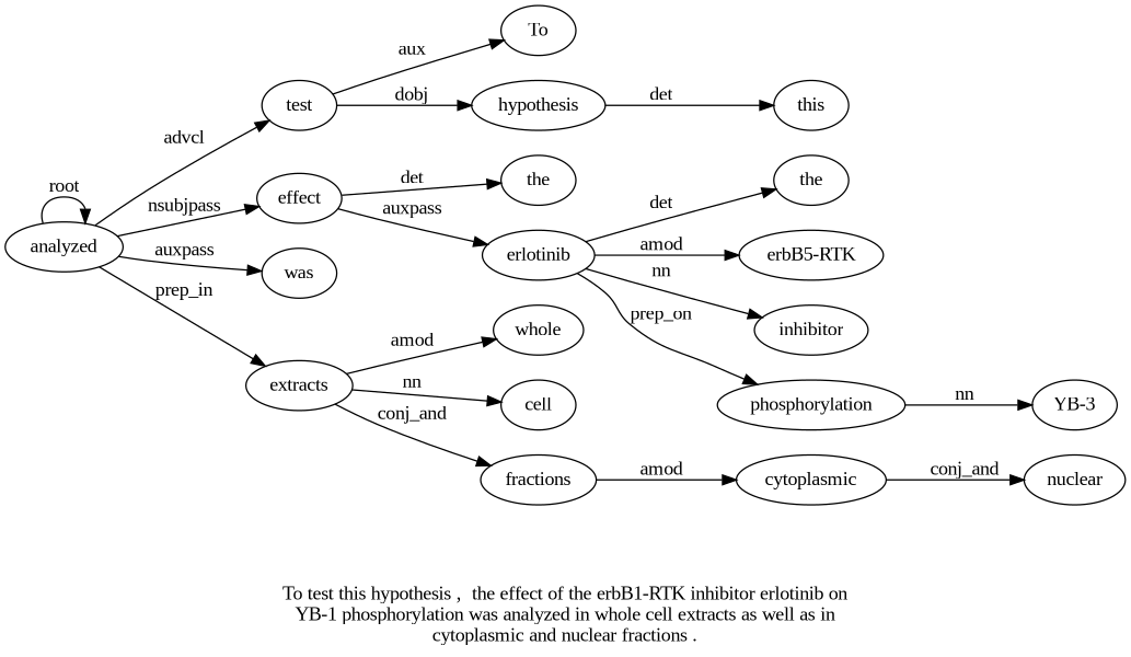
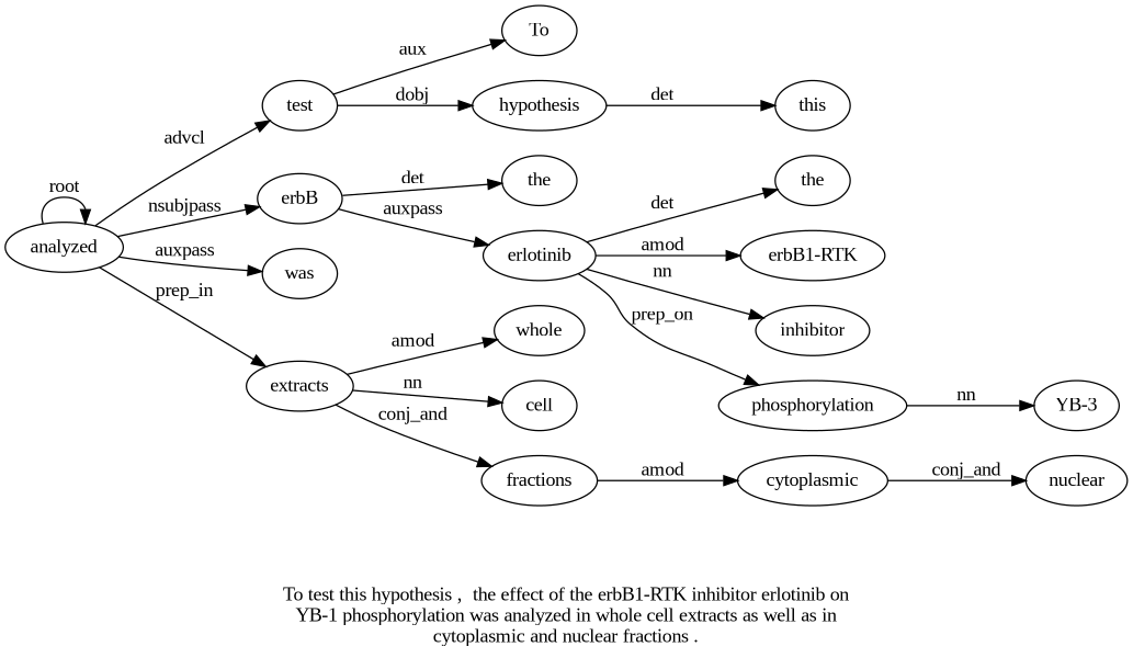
  digraph {
    fontname="Liberation Serif"
    label="To test this hypothesis ,  the effect of the erbB1-RTK inhibitor erlotinib on\nYB-1 phosphorylation was analyzed in whole cell extracts as well as in\ncytoplasmic and nuclear fractions ."
    rankdir=LR
    node [fillcolor=white fontname="Liberation Serif" style=filled]
    edge [fontname="Liberation Serif"]
    n1 [label=test]
    n2 [label=To]
    n3 [label=hypothesis]
    n4 [label=this]
    n5 [label=analyzed]
-   n6 [label=effect]
+   n6 [label=erbB]
    n7 [label=was]
    n8 [label=extracts]
    n9 [label=the]
    n10 [label=erlotinib]
    n11 [label=whole]
    n12 [label=cell]
    n13 [label=fractions]
    n14 [label=the]
-   n15 [label="erbB5-RTK"]
+   n15 [label="erbB1-RTK"]
    n16 [label=inhibitor]
    n17 [label=phosphorylation]
    n18 [label="YB-3"]
    n19 [label=cytoplasmic]
    n20 [label=nuclear]
    n1 -> n2 [label=aux]
    n1 -> n3 [label=dobj]
    n3 -> n4 [label=det]
    n5 -> n1 [label=advcl]
    n5 -> n5 [label=root]
    n5 -> n6 [label=nsubjpass]
    n5 -> n7 [label=auxpass]
    n5 -> n8 [label=prep_in]
    n6 -> n9 [label=det]
    n6 -> n10 [label=auxpass]
    n8 -> n11 [label=amod]
    n8 -> n12 [label=nn]
    n8 -> n13 [label=conj_and]
    n10 -> n14 [label=det]
    n10 -> n15 [label=amod]
    n10 -> n16 [label=nn]
    n10 -> n17 [label=prep_on]
    n13 -> n19 [label=amod]
    n17 -> n18 [label=nn]
    n19 -> n20 [label=conj_and]
  }
